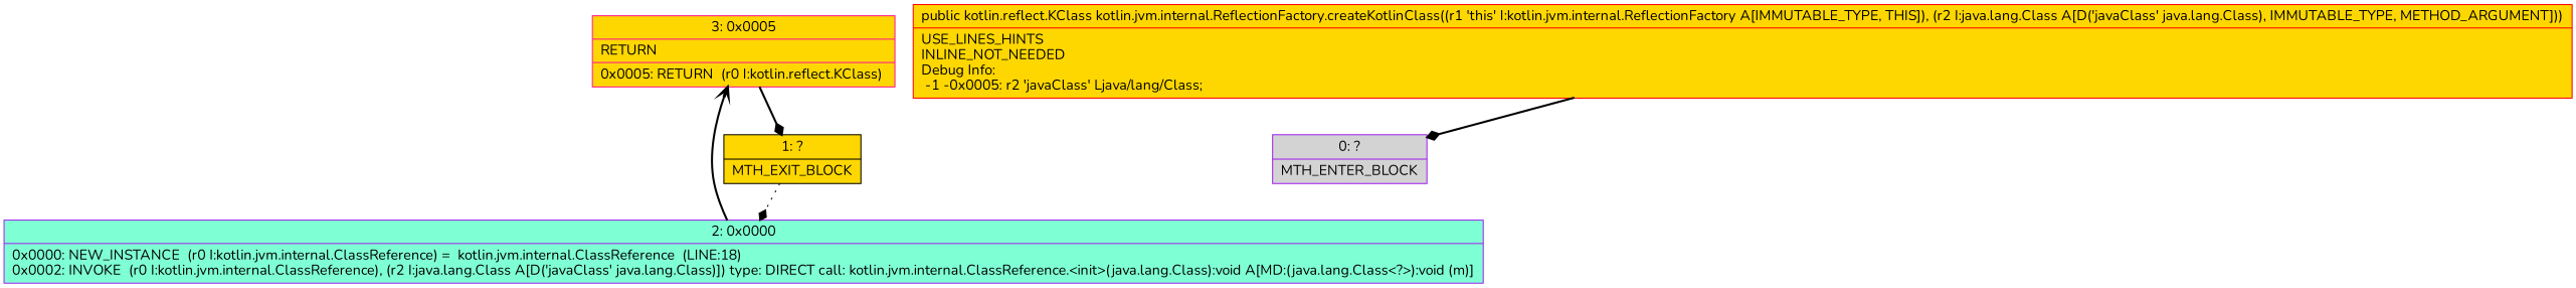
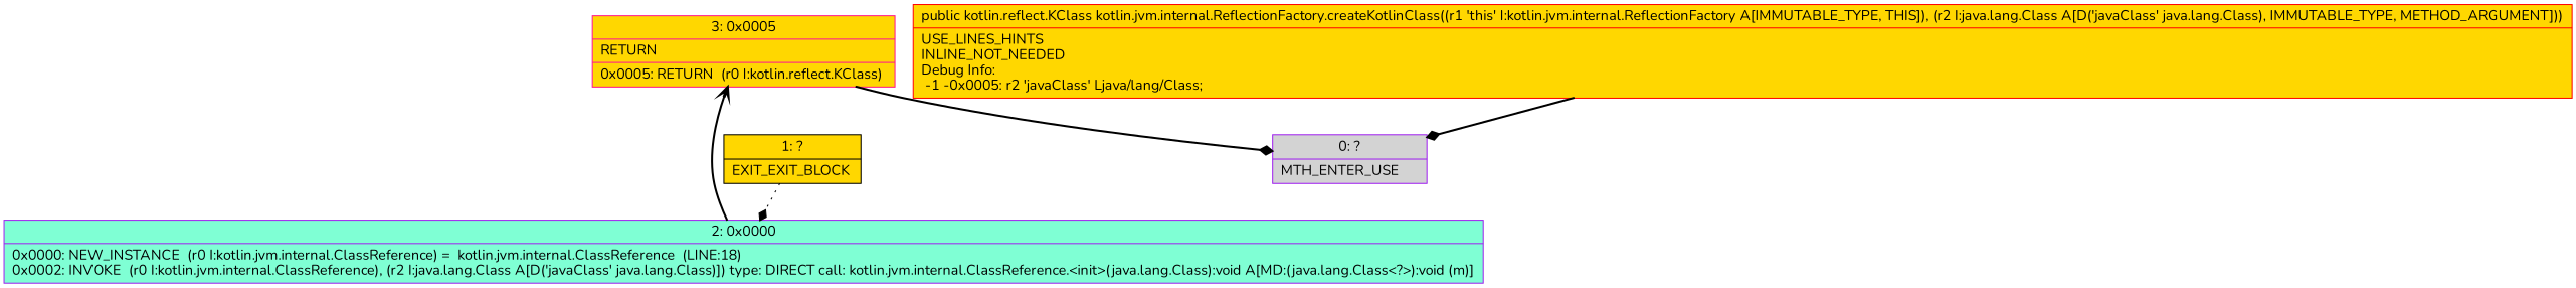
  digraph {
    fontname=Nunito
    node [color=purple fillcolor=gold fontname=Nunito shape=record style=filled]
    edge [arrowhead=diamond fontname=Nunito style=bold]
-   n1 [fillcolor=lightgrey label="{0\:\ ?|MTH_ENTER_BLOCK\l}"]
+   n1 [fillcolor=lightgrey label="{0\:\ ?|MTH_ENTER_USE\l}"]
    n2 [fillcolor=aquamarine label="{2\:\ 0x0000|0x0000: NEW_INSTANCE  (r0 I:kotlin.jvm.internal.ClassReference) =  kotlin.jvm.internal.ClassReference  (LINE:18)\l0x0002: INVOKE  (r0 I:kotlin.jvm.internal.ClassReference), (r2 I:java.lang.Class A[D('javaClass' java.lang.Class)]) type: DIRECT call: kotlin.jvm.internal.ClassReference.\<init\>(java.lang.Class):void A[MD:(java.lang.Class\<?\>):void (m)]\l}"]
    n3 [color=deeppink label="{3\:\ 0x0005|RETURN\l|0x0005: RETURN  (r0 I:kotlin.reflect.KClass) \l}"]
-   n4 [color=black label="{1\:\ ?|MTH_EXIT_BLOCK\l}"]
+   n4 [color=black label="{1\:\ ?|EXIT_EXIT_BLOCK\l}"]
    n5 [color=red label="{public kotlin.reflect.KClass kotlin.jvm.internal.ReflectionFactory.createKotlinClass((r1 'this' I:kotlin.jvm.internal.ReflectionFactory A[IMMUTABLE_TYPE, THIS]), (r2 I:java.lang.Class A[D('javaClass' java.lang.Class), IMMUTABLE_TYPE, METHOD_ARGUMENT]))  | USE_LINES_HINTS\lINLINE_NOT_NEEDED\lDebug Info:\l  \-1 \-0x0005: r2 'javaClass' Ljava\/lang\/Class;\l}"]
    n2 -> n3 [arrowhead=vee]
-   n3 -> n4
+   n3 -> n1
    n4 -> n2 [style=dotted]
    n5 -> n1
  }
